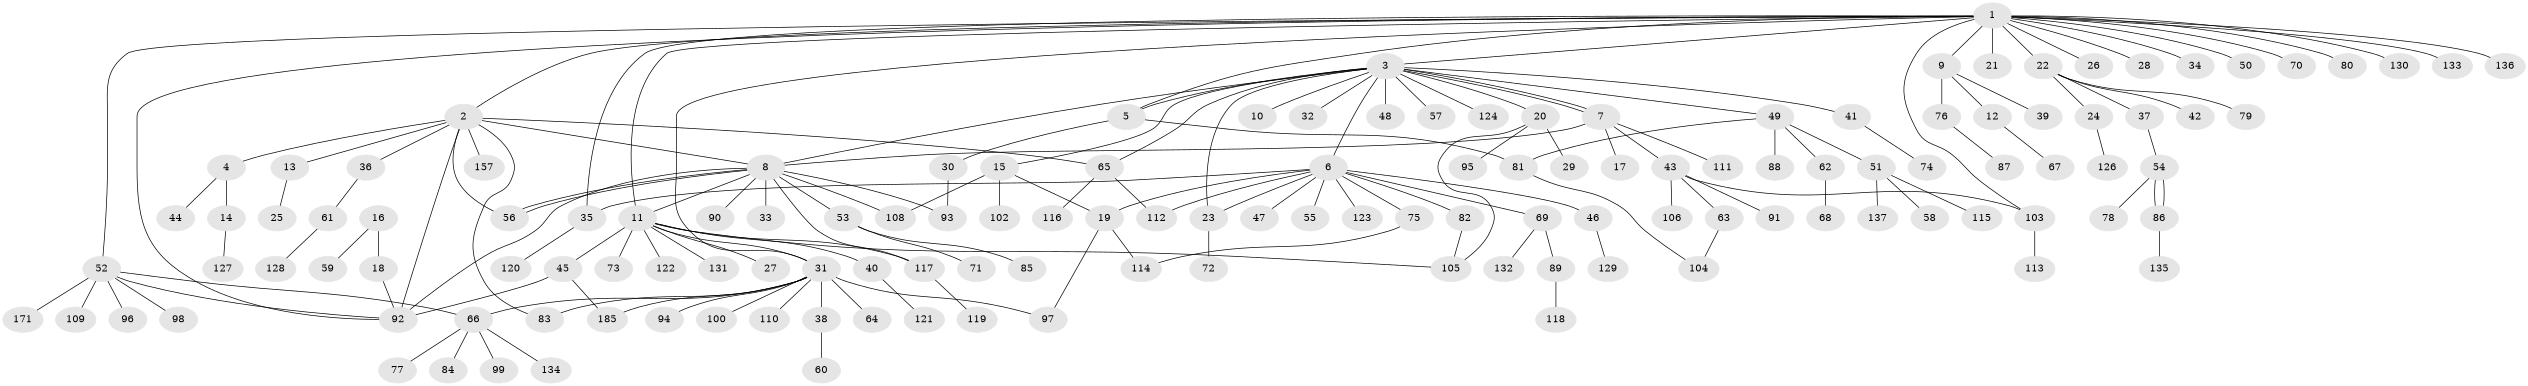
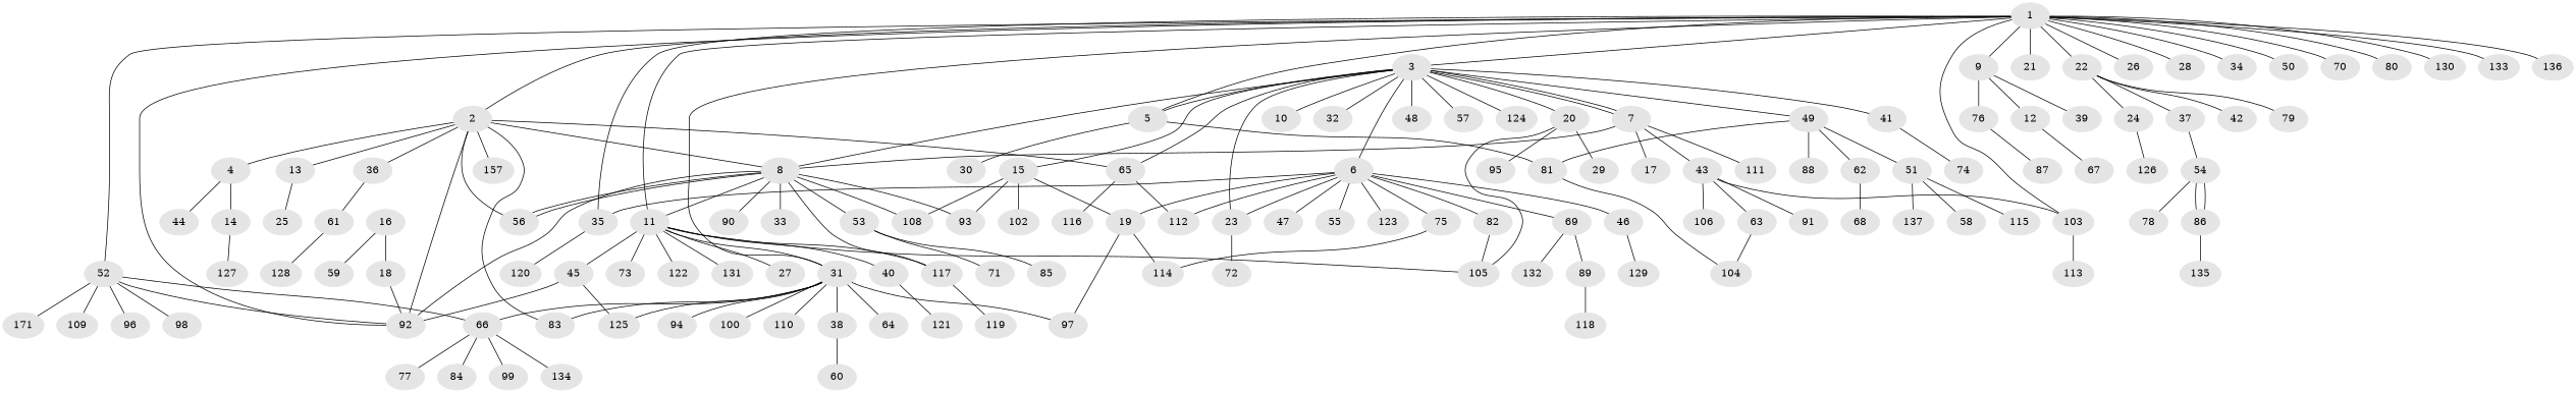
  graph {
    node [color=gray90 style=filled]
    1
    2
    3
    5
    9
    11
    21
    22
    26
    28
    31
    34
    35
    50
    52
    70
    80
    92
    103
    130
    133
    136
    4
    8
    13
    36
    56
    65
    83
    n30 [label=157]
    6
    7
    10
    15
    20
    23
    32
    41
    48
    49
    57
    124
    30
    81
    12
    39
    76
    117
    27
    40
    45
    73
    105
    122
    131
    24
    37
    42
    79
    97
    38
    64
    66
    94
    100
    110
-   125 [label=185]
+   125
    120
    96
    98
    n71 [label=171]
    109
    113
    14
    44
    33
    53
    90
    93
    108
    25
    16
    18
    59
    61
    112
    116
    19
    46
    47
    55
    69
    75
    82
    123
    17
    43
    111
    102
    29
    95
    72
    74
    51
    62
    88
    127
    104
    114
    129
    89
    132
    63
    91
    106
    71
    85
    119
    67
    87
    121
    126
    54
    60
    77
    84
    99
    134
    128
    78
    86
    58
    115
    137
    68
    135
    118
    1 -- 2
    1 -- 3
    1 -- 5
    1 -- 9
    1 -- 11
    1 -- 21
    1 -- 22
    1 -- 26
    1 -- 28
    1 -- 31
    1 -- 34
    1 -- 35
    1 -- 50
    1 -- 52
    1 -- 70
    1 -- 80
    1 -- 92
    1 -- 103
    1 -- 130
    1 -- 133
    1 -- 136
    2 -- 92
    2 -- 4
    2 -- 8
    2 -- 13
    2 -- 36
    2 -- 56
    2 -- 65
    2 -- 83
    2 -- n30
    3 -- 5
    3 -- 8
    3 -- 65
    3 -- 6
    3 -- 7
    3 -- 7
    3 -- 10
    3 -- 15
    3 -- 20
    3 -- 23
    3 -- 32
    3 -- 41
    3 -- 48
    3 -- 49
    3 -- 57
    3 -- 124
    5 -- 30
    5 -- 81
    9 -- 12
    9 -- 39
    9 -- 76
    11 -- 31
    11 -- 117
    11 -- 27
    11 -- 40
    11 -- 45
    11 -- 73
    11 -- 105
    11 -- 122
    11 -- 131
    22 -- 24
    22 -- 37
    22 -- 42
    22 -- 79
    31 -- 83
    31 -- 97
    31 -- 38
    31 -- 64
    31 -- 66
    31 -- 94
    31 -- 100
    31 -- 110
    31 -- 125
    35 -- 120
    52 -- 92
    52 -- 66
    52 -- 96
    52 -- 98
    52 -- n71
    52 -- 109
    103 -- 113
    4 -- 14
    4 -- 44
    8 -- 11
    8 -- 92
    8 -- 56
    8 -- 56
    8 -- 117
    8 -- 33
    8 -- 53
    8 -- 90
    8 -- 93
    8 -- 108
    13 -- 25
    36 -- 61
    65 -- 112
    65 -- 116
    6 -- 35
    6 -- 23
    6 -- 112
    6 -- 19
    6 -- 46
    6 -- 47
    6 -- 55
    6 -- 69
    6 -- 75
    6 -- 82
    6 -- 123
    7 -- 8
    7 -- 17
    7 -- 43
    7 -- 111
-   30 -- 93
+   15 -- 93
    15 -- 108
    15 -- 19
    15 -- 102
    20 -- 105
    20 -- 29
    20 -- 95
    23 -- 72
    41 -- 74
    49 -- 81
    49 -- 51
    49 -- 62
    49 -- 88
    81 -- 104
    12 -- 67
    76 -- 87
    117 -- 119
    40 -- 121
    45 -- 92
    45 -- 125
    24 -- 126
    37 -- 54
    38 -- 60
    66 -- 77
    66 -- 84
    66 -- 99
    66 -- 134
    14 -- 127
    53 -- 71
    53 -- 85
    16 -- 18
    16 -- 59
    18 -- 92
    61 -- 128
    19 -- 97
    19 -- 114
    46 -- 129
    69 -- 89
    69 -- 132
    75 -- 114
    82 -- 105
    43 -- 103
    43 -- 63
    43 -- 91
    43 -- 106
    51 -- 58
    51 -- 115
    51 -- 137
    62 -- 68
    89 -- 118
    63 -- 104
    54 -- 78
    54 -- 86
    54 -- 86
    86 -- 135
  }
